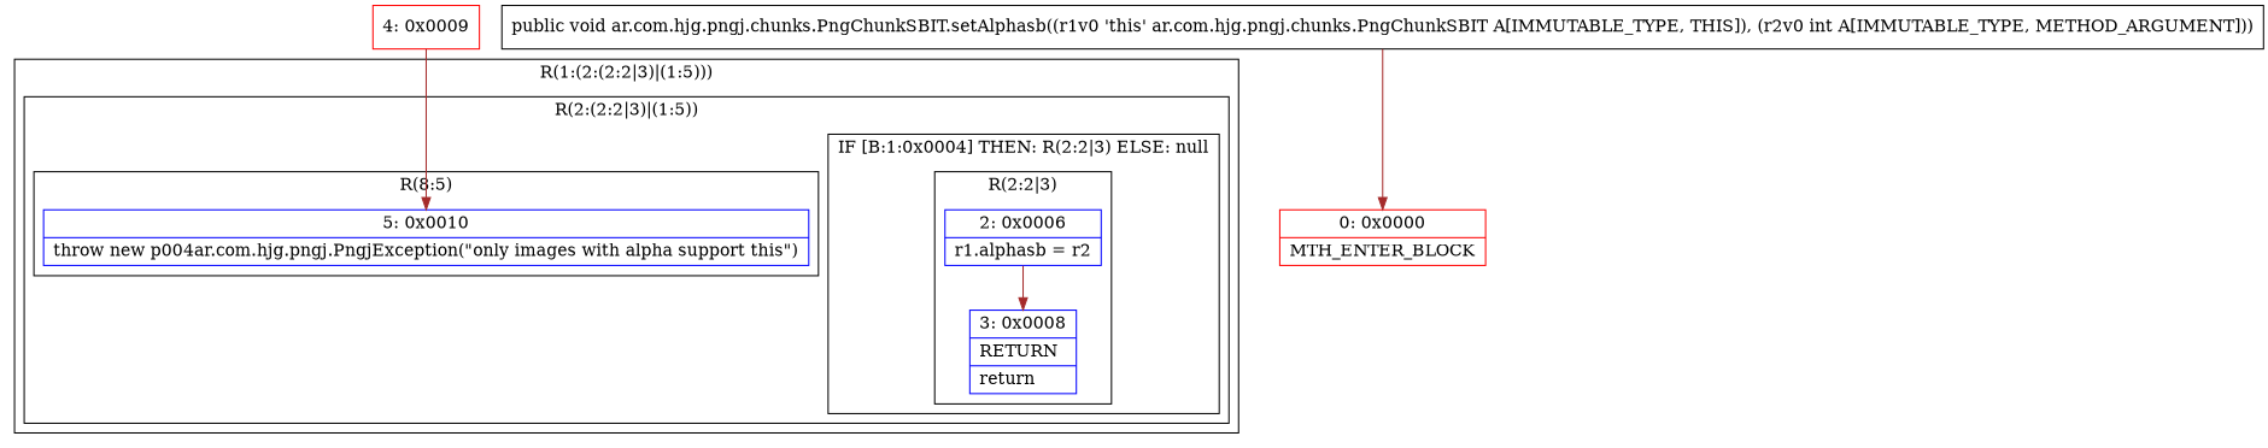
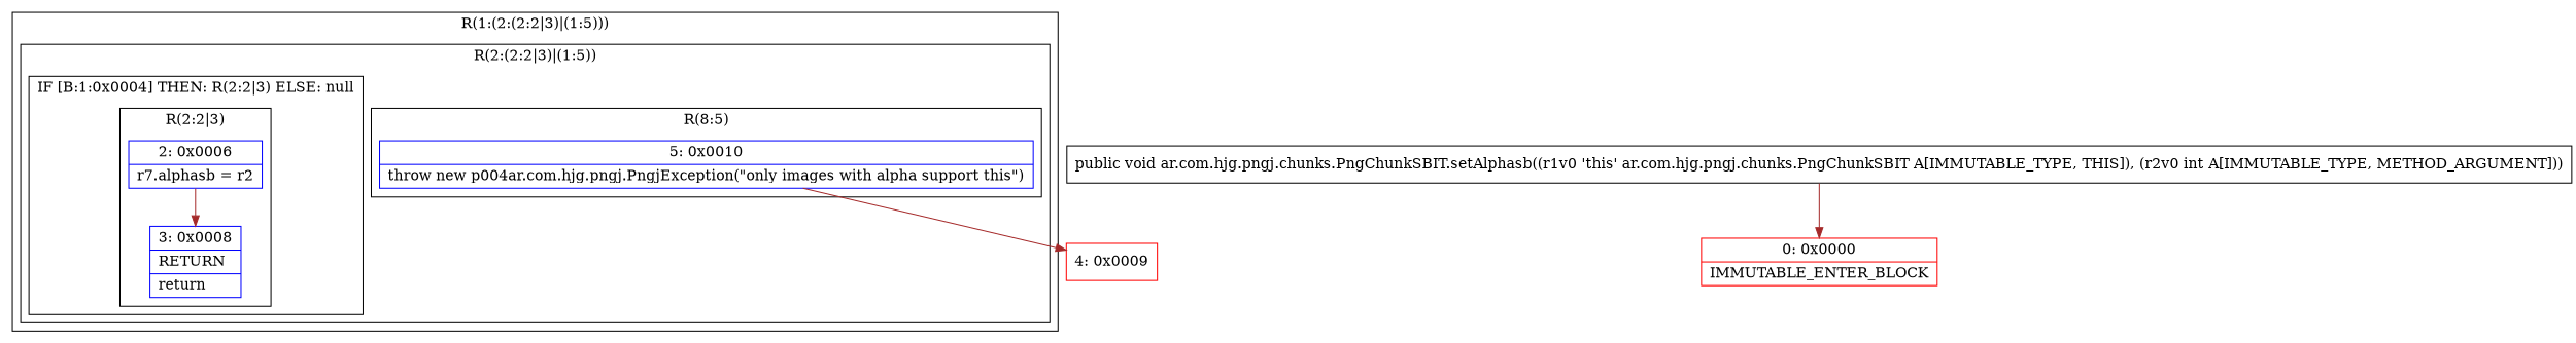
  digraph {
    node [color=blue shape=record]
    edge [color=brown]
-   n1 [label="{2\:\ 0x0006|r1.alphasb = r2\l}"]
+   n1 [label="{2\:\ 0x0006|r7.alphasb = r2\l}"]
    n2 [label="{3\:\ 0x0008|RETURN\l|return\l}"]
    n3 [label="{5\:\ 0x0010|throw new p004ar.com.hjg.pngj.PngjException(\"only images with alpha support this\")\l}"]
    n4 [color=red label="{4\:\ 0x0009}"]
-   n5 [color=red label="{0\:\ 0x0000|MTH_ENTER_BLOCK\l}"]
+   n5 [color=red label="{0\:\ 0x0000|IMMUTABLE_ENTER_BLOCK\l}"]
    n6 [label="{public void ar.com.hjg.pngj.chunks.PngChunkSBIT.setAlphasb((r1v0 'this' ar.com.hjg.pngj.chunks.PngChunkSBIT A[IMMUTABLE_TYPE, THIS]), (r2v0 int A[IMMUTABLE_TYPE, METHOD_ARGUMENT])) }" color=""]
    subgraph cluster_1 {
      label="R(1:(2:(2:2|3)|(1:5)))"
      subgraph cluster_2 {
        label="R(2:(2:2|3)|(1:5))"
        subgraph cluster_3 {
          label="IF [B:1:0x0004] THEN: R(2:2|3) ELSE: null"
          subgraph cluster_4 {
            label="R(2:2|3)"
            n1
            n2
          }
        }
        subgraph cluster_5 {
          label="R(8:5)"
          n3
        }
      }
    }
    n1 -> n2
-   n4 -> n3
+   n3 -> n4
    n6 -> n5
  }
